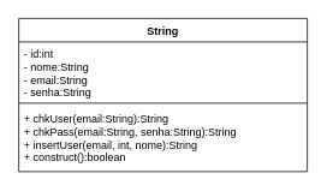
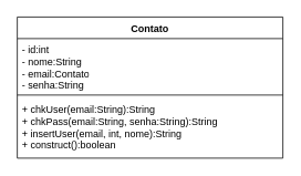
  <mxCell id="0" />
  <mxCell id="1" parent="0" />
- <mxCell id="2" value="String" style="swimlane;fontStyle=1;align=center;verticalAlign=top;childLayout=stackLayout;horizontal=1;startSize=26;horizontalStack=0;resizeParent=1;resizeParentMax=0;resizeLast=0;collapsible=1;marginBottom=0;whiteSpace=wrap;html=1;" parent="1" vertex="1"><mxGeometry x="20" y="20" width="320" height="170" as="geometry" /></mxCell>
- <mxCell id="3" value="- id:int&lt;div&gt;- nome:String&lt;/div&gt;&lt;div&gt;- email:String&lt;/div&gt;&lt;div&gt;- senha:String&lt;/div&gt;" style="text;strokeColor=none;fillColor=none;align=left;verticalAlign=top;spacingLeft=4;spacingRight=4;overflow=hidden;rotatable=0;points=[[0,0.5],[1,0.5]];portConstraint=eastwest;whiteSpace=wrap;html=1;" parent="2" vertex="1"><mxGeometry y="26" width="320" height="64" as="geometry" /></mxCell>
+ <mxCell id="2" value="Contato" style="swimlane;fontStyle=1;align=center;verticalAlign=top;childLayout=stackLayout;horizontal=1;startSize=26;horizontalStack=0;resizeParent=1;resizeParentMax=0;resizeLast=0;collapsible=1;marginBottom=0;whiteSpace=wrap;html=1;" parent="1" vertex="1"><mxGeometry x="20" y="20" width="320" height="170" as="geometry" /></mxCell>
+ <mxCell id="3" value="- id:int&lt;div&gt;- nome:String&lt;/div&gt;&lt;div&gt;- email:Contato&lt;/div&gt;&lt;div&gt;- senha:String&lt;/div&gt;" style="text;strokeColor=none;fillColor=none;align=left;verticalAlign=top;spacingLeft=4;spacingRight=4;overflow=hidden;rotatable=0;points=[[0,0.5],[1,0.5]];portConstraint=eastwest;whiteSpace=wrap;html=1;" parent="2" vertex="1"><mxGeometry y="26" width="320" height="64" as="geometry" /></mxCell>
  <mxCell id="4" value="" style="line;strokeWidth=1;fillColor=none;align=left;verticalAlign=middle;spacingTop=-1;spacingLeft=3;spacingRight=3;rotatable=0;labelPosition=right;points=[];portConstraint=eastwest;strokeColor=inherit;" parent="2" vertex="1"><mxGeometry y="90" width="320" height="8" as="geometry" /></mxCell>
  <mxCell id="5" value="+ chkUser(email:String):String&lt;div&gt;+ chkPass(email:String, senha:String):String&lt;/div&gt;&lt;div&gt;+ insertUser(email, int, nome):String&lt;/div&gt;&lt;div&gt;+ construct():boolean&lt;/div&gt;" style="text;align=left;verticalAlign=top;spacingLeft=4;spacingRight=4;overflow=hidden;rotatable=0;points=[[0,0.5],[1,0.5]];portConstraint=eastwest;whiteSpace=wrap;html=1;strokeWidth=1;" parent="2" vertex="1"><mxGeometry y="98" width="320" height="72" as="geometry" /></mxCell>
